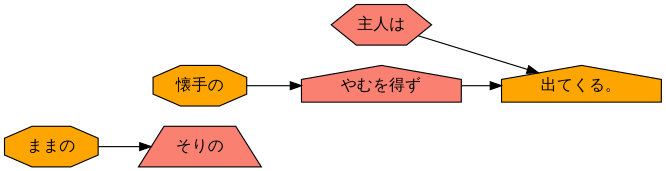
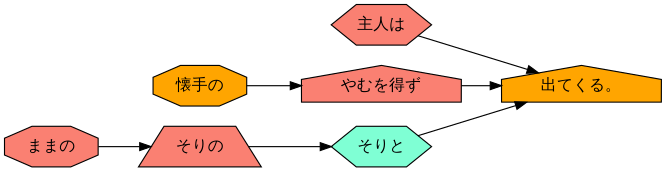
  digraph {
    rankdir=LR
    node [fillcolor=salmon shape=hexagon style=filled]
    n1 [label="主人は"]
    n2 [fillcolor=orange label="出てくる。" shape=house]
    n3 [label="やむを得ず" shape=house]
    n4 [fillcolor=orange label="懐手の" shape=octagon]
-   n5 [fillcolor=orange label="ままの" shape=octagon]
+   n5 [label="ままの" shape=octagon]
    n6 [label="そりの" shape=trapezium]
+   n7 [fillcolor=aquamarine label="そりと"]
    n1 -> n2
    n3 -> n2
    n4 -> n3
    n5 -> n6
+   n6 -> n7
+   n7 -> n2
  }
